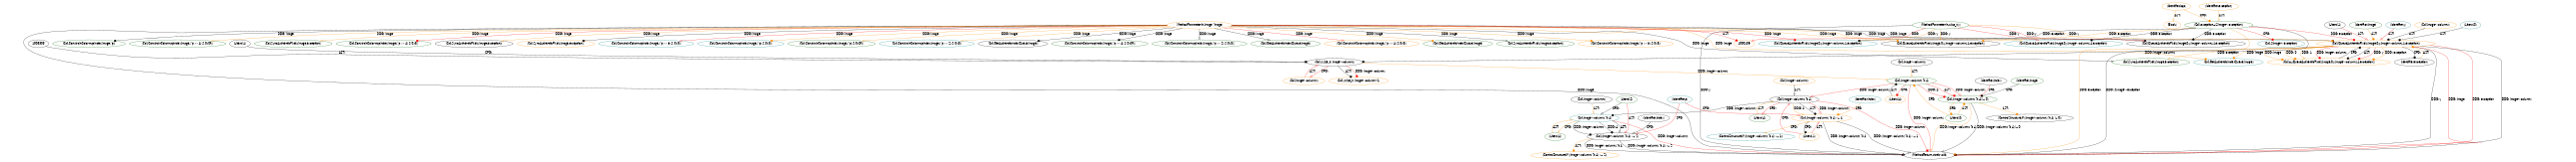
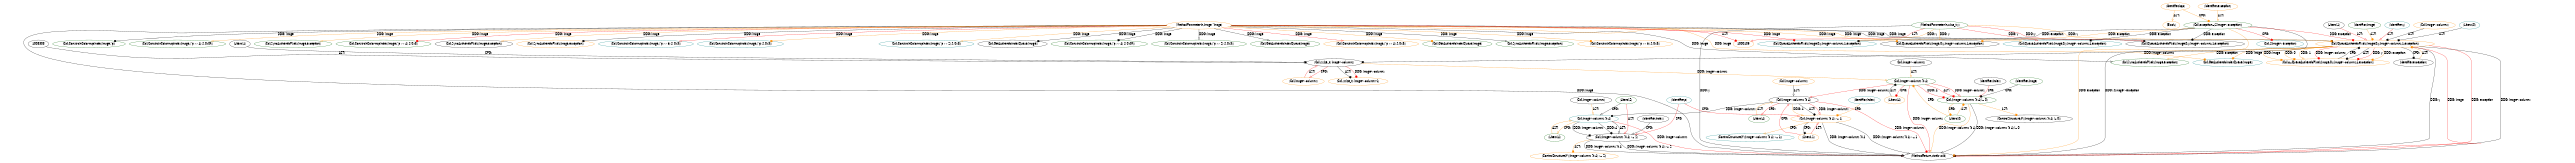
  digraph {
    fontname=Lato
    node [color=darkgreen fontname=Lato]
    edge [arrowhead=box color=black fontname=Lato]
    n1 [label="(Call,image->columns % 4)"]
    n2 [label="(Call,(image->columns % 4) != 0)"]
    n3 [color=black label="(Call,image->columns % 4)"]
    n4 [color=darkorange label="(Literal,4)"]
    n5 [color=black label="(MethodReturn,static void)"]
    n6 [color=black label="(ControlStructure,if ((image->columns % 4) != 0))"]
    n7 [label="(Literal,0)"]
    n8 [color=darkorange label="(Call,(image->columns % 4) >= 1)"]
    n9 [color=teal label="(Call,image->columns % 4)"]
    n10 [label="(Literal,4)"]
    n11 [color=black label="(Call,(ssize_t) image->columns)"]
    n12 [color=darkorange label="(Call,(ssize_t) image->columns-1)"]
    n13 [color=darkorange label="(Call,image->columns)"]
    n14 [color=darkorange label="(Call,QueueAuthenticPixels(image,0,y,image->columns,1,exception))"]
    n15 [color=darkorange label="(Call,q=QueueAuthenticPixels(image,0,y,image->columns,1,exception))"]
    n16 [label="(Call,SyncAuthenticPixels(image,exception))"]
    n17 [color=teal label="(Call,GetAuthenticIndexQueue(image))"]
    n18 [color=black label="(Identifier,exception)"]
    n19 [color=darkorange label="(MethodParameterIn,Image *image)"]
    n20 [label="(Call,SyncAuthenticPixels(image,exception))"]
    n21 [color=teal label="(Call,QueueAuthenticPixels(image,0,y,image->columns,1,exception))"]
    n22 [label="(Call,ConstrainColormapIndex(image,(*p >> 4) & 0x3))"]
    n23 [color=black label="(Call,SyncAuthenticPixels(image,exception))"]
    n24 [color=darkorange label="(Call,SyncAuthenticPixels(image,exception))"]
    n25 [color=teal label="(Call,ConstrainColormapIndex(image,(*p >> 6) & 0x3))"]
    n26 [color=teal label="(Call,ConstrainColormapIndex(image,(*p) & 0x3))"]
-   n27 [label="(Call,ConstrainColormapIndex(image,(*p) & 0x0f))"]
    n28 [color=black label="(Call,QueueAuthenticPixels(image,0,y,image->columns,1,exception))"]
    n29 [color=teal label="(Call,ConstrainColormapIndex(image,(*p >> 2) & 0x3))"]
    n30 [color=black label="(Call,GetAuthenticIndexQueue(image))"]
    n31 [label="(Call,ConstrainColormapIndex(image,(*p >> 4) & 0x0f))"]
    n32 [label="(Call,ConstrainColormapIndex(image,(*p >> 2) & 0x3))"]
    n33 [label="(Call,GetAuthenticIndexQueue(image))"]
    n34 [color=darkorange label="(Call,ConstrainColormapIndex(image,(*p >> 4) & 0x3))"]
    n35 [label="(Call,GetAuthenticIndexQueue(image))"]
    n36 [label="(Call,SyncAuthenticPixels(image,exception))"]
    n37 [color=darkorange label="(Call,ConstrainColormapIndex(image,(*p >> 6) & 0x3))"]
    n38 [label="(Call,ConstrainColormapIndex(image,*p))"]
    n39 [color=teal label="(Call,QueueAuthenticPixels(image,0,y,image->columns,1,exception))"]
    n40 [color=black label="(Call,QueueAuthenticPixels(image,0,y,image->columns,1,exception))"]
    n41 [label="(Call,ConstrainColormapIndex(image,(*p >> 4) & 0x0f))"]
    1000105 [color=darkorange]
    n43 [label="(MethodParameterIn,ssize_t y)"]
    n44 [label="(Call,exception=(&image->exception))"]
    n45 [color=teal label="(Call,&image->exception)"]
    n46 [color=darkorange label="(Block,)"]
    n47 [color=teal label="(ControlStructure,if ((image->columns % 4) >= 1))"]
    n48 [color=darkorange label="(Literal,1)"]
    n49 [color=black label="(Call,(image->columns % 4) >= 2)"]
    n50 [label="(Literal,4)"]
    n51 [color=darkorange label="(ControlStructure,if ((image->columns % 4) >= 2))"]
    n52 [label="(Literal,2)"]
    n53 [color=teal label="(Identifier,y)"]
    n54 [color=darkorange label="(Call,image->columns)"]
    n55 [color=black label="(Literal,1)"]
    n56 [color=black label="(Call,image->columns)"]
    n57 [color=black label="(Identifier,index)"]
    n58 [color=teal label="(Literal,0)"]
    n59 [color=darkorange label="(Call,image->columns)"]
    n60 [color=darkorange label="(Identifier,exception)"]
    n61 [color=darkorange label="(Identifier,bpp)"]
    n62 [color=black label="(Call,image->columns)"]
    n63 [color=black label="(Identifier,index)"]
    n64 [color=black label="(Literal,1)"]
    n65 [label="(Identifier,image)"]
    n66 [color=teal label="(Identifier,index)"]
    n67 [label="(Identifier,image)"]
    n68 [color=teal label="(Identifier,p)"]
    n69 [color=black label=1003303]
    n1 -> n2 [color=red label="AST: "]
    n1 -> n2 [arrowhead=onormal color=red label="DDG: image->columns"]
    n1 -> n2 [color=red label="DDG: 4"]
    n1 -> n3 [arrowhead=onormal color=red label="DDG: image->columns"]
    n1 -> n4 [color=red label="CFG: "]
    n1 -> n5 [arrowhead=onormal color=red label="DDG: image->columns"]
    n2 -> n5 [arrowhead=onormal color=darkorange label="DDG: image->columns % 4"]
    n2 -> n5 [arrowhead=onormal label="DDG: (image->columns % 4) != 0"]
    n2 -> n6 [color=darkorange label="AST: "]
    n2 -> n7 [color=darkorange label="CFG: "]
    n3 -> n5 [color=red label="DDG: image->columns"]
    n3 -> n8 [label="AST: "]
    n3 -> n8 [arrowhead=onormal color=red label="DDG: image->columns"]
    n3 -> n8 [arrowhead=onormal color=darkorange label="DDG: 4"]
    n3 -> n9 [label="DDG: image->columns"]
    n3 -> n10 [arrowhead=onormal color=red label="CFG: "]
    n4 -> n1 [label="AST: "]
    n7 -> n1 [color=darkorange label="CFG: "]
    n7 -> n2 [color=darkorange label="AST: "]
    n8 -> n5 [arrowhead=onormal label="DDG: image->columns % 4"]
    n8 -> n5 [arrowhead=onormal label="DDG: (image->columns % 4) >= 1"]
    n8 -> n47 [arrowhead=onormal color=darkorange label="CFG: "]
    n8 -> n48 [label="CFG: "]
    n9 -> n5 [arrowhead=onormal color=red label="DDG: image->columns"]
    n9 -> n49 [arrowhead=onormal label="AST: "]
    n9 -> n49 [label="DDG: image->columns"]
    n9 -> n49 [label="DDG: 4"]
    n9 -> n50 [arrowhead=onormal color=darkorange label="CFG: "]
    n10 -> n3 [arrowhead=onormal color=darkorange label="AST: "]
    n11 -> n1 [arrowhead=onormal color=darkorange label="DDG: image->columns"]
    n11 -> n12 [label="AST: "]
    n11 -> n12 [color=red label="DDG: image->columns"]
    n11 -> n13 [arrowhead=onormal color=red label="CFG: "]
    n13 -> n11 [arrowhead=onormal color=red label="AST: "]
    n14 -> n5 [label="DDG: y"]
    n14 -> n5 [arrowhead=onormal color=red label="DDG: image"]
    n14 -> n5 [color=red label="DDG: exception"]
    n14 -> n5 [label="DDG: image->columns"]
    n14 -> n11 [label="DDG: image->columns"]
    n14 -> n15 [label="AST: "]
    n14 -> n15 [color=red label="DDG: y"]
    n14 -> n15 [color=darkorange label="DDG: exception"]
    n14 -> n15 [color=darkorange label="DDG: image"]
    n14 -> n15 [color=darkorange label="DDG: 0"]
    n14 -> n15 [arrowhead=onormal color=darkorange label="DDG: 1"]
    n14 -> n15 [color=red label="DDG: image->columns"]
    n14 -> n16 [arrowhead=onormal color=darkorange label="DDG: exception"]
    n14 -> n17 [color=darkorange label="DDG: image"]
    n14 -> n18 [label="CFG: "]
    n15 -> n14 [label="CFG: "]
    n18 -> n14 [color=darkorange label="AST: "]
    n19 -> n5 [arrowhead=onormal label="DDG: image"]
    n19 -> n14 [label="DDG: image"]
    n19 -> n16 [arrowhead=onormal label="DDG: image"]
    n19 -> n17 [color=darkorange label="DDG: image"]
    n19 -> n20 [arrowhead=onormal color=darkorange label="DDG: image"]
    n19 -> n21 [color=red label="DDG: image"]
    n19 -> n22 [color=red label="DDG: image"]
    n19 -> n23 [arrowhead=onormal color=darkorange label="DDG: image"]
    n19 -> n24 [label="DDG: image"]
    n19 -> n25 [arrowhead=onormal color=red label="DDG: image"]
    n19 -> n26 [color=darkorange label="DDG: image"]
-   n19 -> n27 [arrowhead=onormal color=darkorange label="DDG: image"]
    n19 -> n28 [color=darkorange label="DDG: image"]
    n19 -> n29 [arrowhead=onormal color=darkorange label="DDG: image"]
    n19 -> n30 [label="DDG: image"]
    n19 -> n31 [label="DDG: image"]
    n19 -> n32 [arrowhead=onormal label="DDG: image"]
    n19 -> n33 [arrowhead=onormal label="DDG: image"]
    n19 -> n34 [arrowhead=onormal color=red label="DDG: image"]
    n19 -> n35 [color=darkorange label="DDG: image"]
    n19 -> n36 [arrowhead=onormal label="DDG: image"]
    n19 -> n37 [color=darkorange label="DDG: image"]
    n19 -> n38 [label="DDG: image"]
    n19 -> n39 [arrowhead=onormal color=darkorange label="DDG: image"]
    n19 -> n40 [label="DDG: image"]
    n19 -> n41 [arrowhead=onormal color=darkorange label="DDG: image"]
    n19 -> 1000105 [color=red label="AST: "]
    n43 -> n5 [arrowhead=onormal label="DDG: y"]
    n43 -> n14 [color=darkorange label="DDG: y"]
    n43 -> n21 [arrowhead=onormal color=darkorange label="DDG: y"]
    n43 -> n28 [arrowhead=onormal color=darkorange label="DDG: y"]
    n43 -> n39 [arrowhead=onormal color=red label="DDG: y"]
    n43 -> n40 [arrowhead=onormal color=red label="DDG: y"]
-   n43 -> 1000105 [arrowhead=onormal color=red label="DDG: "]
+   n43 -> 1000105 [arrowhead=onormal color=red label="AST: "]
    n44 -> n5 [color=darkorange label="DDG: exception"]
    n44 -> n5 [arrowhead=onormal label="DDG: &image->exception"]
    n44 -> n14 [color=red label="DDG: exception"]
    n44 -> n21 [label="DDG: exception"]
    n44 -> n28 [color=darkorange label="DDG: exception"]
    n44 -> n39 [label="DDG: exception"]
    n44 -> n40 [label="DDG: exception"]
    n44 -> n45 [color=red label="CFG: "]
    n48 -> n3 [arrowhead=onormal color=red label="CFG: "]
    n48 -> n8 [arrowhead=onormal color=red label="AST: "]
    n49 -> n5 [arrowhead=onormal label="DDG: (image->columns % 4) >= 2"]
    n49 -> n5 [arrowhead=onormal label="DDG: image->columns % 4"]
    n49 -> n51 [color=darkorange label="AST: "]
    n50 -> n9 [arrowhead=onormal color=darkorange label="AST: "]
    n52 -> n9 [arrowhead=onormal label="CFG: "]
    n52 -> n49 [arrowhead=onormal color=red label="AST: "]
    n53 -> n14 [arrowhead=onormal color=red label="AST: "]
    n54 -> n14 [label="AST: "]
    n55 -> n11 [label="CFG: "]
    n56 -> n9 [arrowhead=onormal color=darkorange label="AST: "]
    n57 -> n49 [arrowhead=onormal label="CFG: "]
    n58 -> n14 [label="AST: "]
    n59 -> n3 [arrowhead=onormal label="AST: "]
    n60 -> n44 [arrowhead=onormal color=darkorange label="AST: "]
    n61 -> n44 [color=darkorange label="CFG: "]
    n61 -> n46 [arrowhead=onormal color=darkorange label="AST: "]
    n62 -> n1 [arrowhead=onormal color=darkorange label="AST: "]
    n63 -> n2 [arrowhead=onormal color=red label="CFG: "]
    n64 -> n14 [arrowhead=onormal color=red label="AST: "]
    n65 -> n2 [label="CFG: "]
    n66 -> n8 [color=darkorange label="CFG: "]
    n67 -> n14 [color=darkorange label="AST: "]
    n68 -> n8 [arrowhead=onormal color=red label="CFG: "]
    n68 -> n49 [arrowhead=onormal color=red label="CFG: "]
    n69 -> n11 [arrowhead=onormal label="AST: "]
  }
